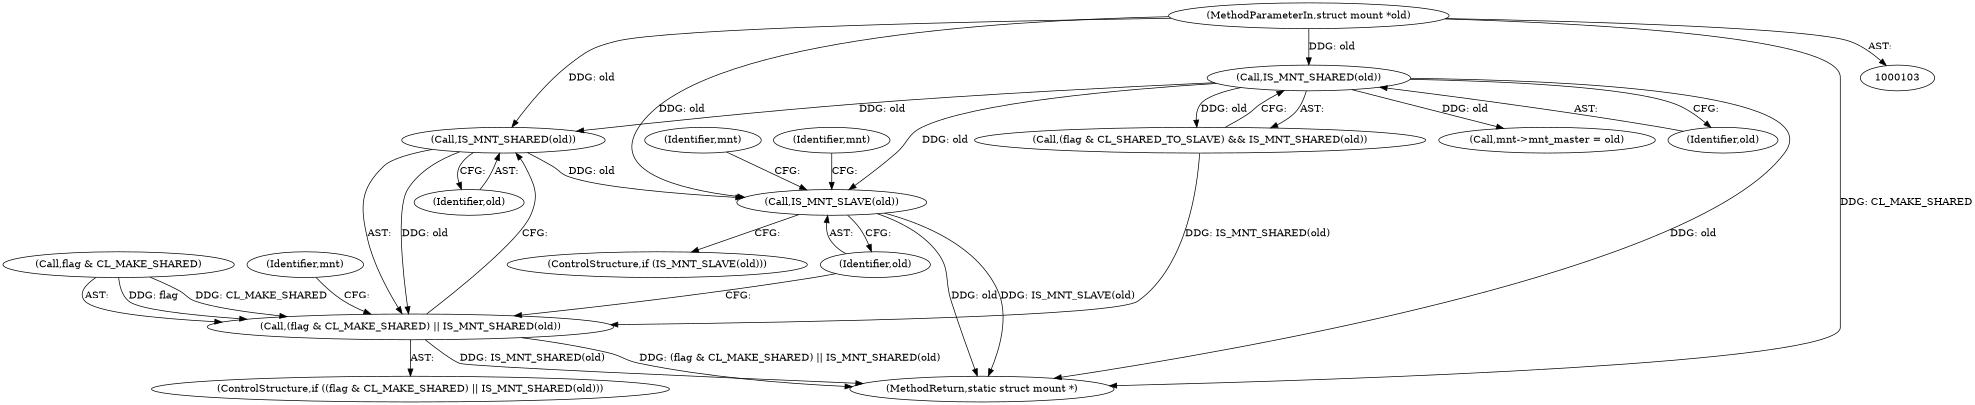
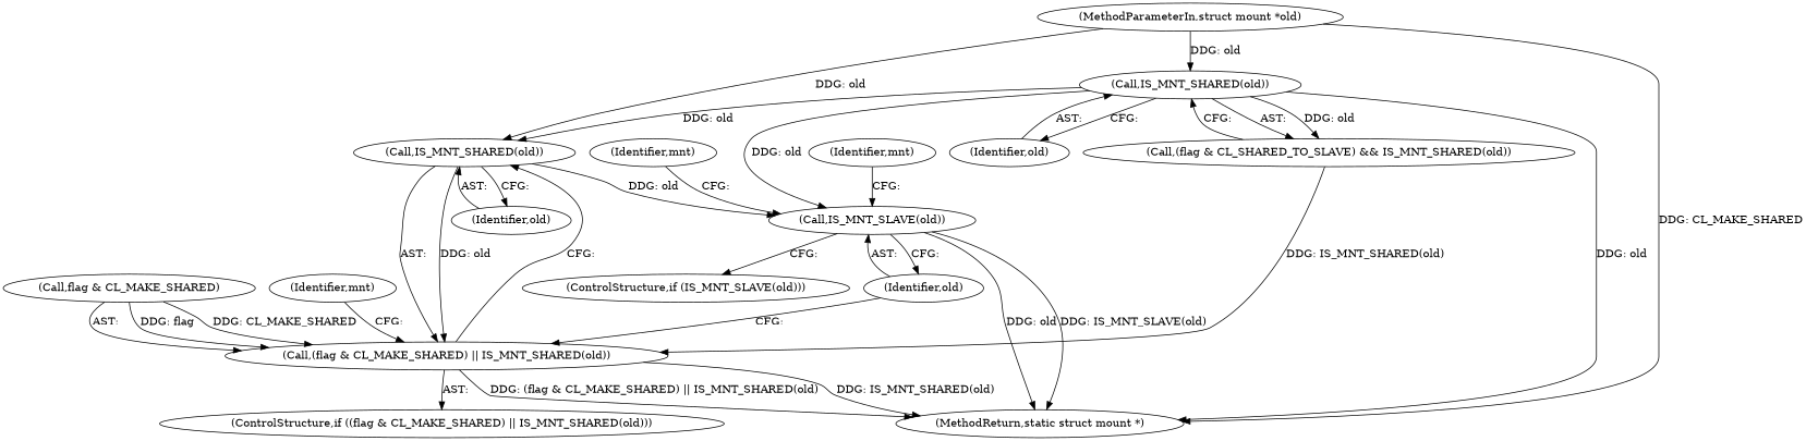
  digraph {
    n1 [label="(Call,IS_MNT_SHARED(old))"]
    n2 [label="(Call,(flag & CL_MAKE_SHARED) || IS_MNT_SHARED(old))"]
    n3 [label="(Call,IS_MNT_SLAVE(old))"]
    n4 [label="(Identifier,old)"]
    n5 [label="(MethodReturn,static struct mount *)"]
    n6 [label="(ControlStructure,if ((flag & CL_MAKE_SHARED) || IS_MNT_SHARED(old)))"]
    n7 [label="(Identifier,old)"]
    n8 [label="(ControlStructure,if (IS_MNT_SLAVE(old)))"]
    n9 [label="(Call,IS_MNT_SHARED(old))"]
-   n10 [label="(Call,mnt->mnt_master = old)"]
    n11 [label="(Identifier,old)"]
    n12 [label="(Call,(flag & CL_SHARED_TO_SLAVE) && IS_MNT_SHARED(old))"]
    n13 [label="(MethodParameterIn,struct mount *old)"]
-   1000103
    n15 [label="(Call,flag & CL_MAKE_SHARED)"]
    n16 [label="(Identifier,mnt)"]
    n17 [label="(Identifier,mnt)"]
    n18 [label="(Identifier,mnt)"]
    n1 -> n2 [label="AST: "]
    n1 -> n2 [label="DDG: old"]
    n1 -> n3 [label="DDG: old"]
    n1 -> n4 [label="CFG: "]
    n2 -> n1 [label="CFG: "]
    n2 -> n5 [label="DDG: (flag & CL_MAKE_SHARED) || IS_MNT_SHARED(old)"]
    n2 -> n5 [label="DDG: IS_MNT_SHARED(old)"]
    n2 -> n6 [label="AST: "]
    n3 -> n5 [label="DDG: old"]
    n3 -> n5 [label="DDG: IS_MNT_SLAVE(old)"]
    n3 -> n7 [label="CFG: "]
    n3 -> n8 [label="CFG: "]
    n4 -> n1 [label="AST: "]
    n7 -> n2 [label="CFG: "]
    n7 -> n3 [label="AST: "]
    n9 -> n1 [label="DDG: old"]
    n9 -> n3 [label="DDG: old"]
    n9 -> n5 [label="DDG: old"]
-   n9 -> n10 [label="DDG: old"]
    n9 -> n11 [label="CFG: "]
    n9 -> n12 [label="AST: "]
    n9 -> n12 [label="DDG: old"]
    n11 -> n9 [label="AST: "]
    n12 -> n2 [label="DDG: IS_MNT_SHARED(old)"]
    n12 -> n9 [label="CFG: "]
    n13 -> n1 [label="DDG: old"]
-   n13 -> n3 [label="DDG: old"]
    n13 -> n5 [label="DDG: CL_MAKE_SHARED"]
    n13 -> n9 [label="DDG: old"]
-   n13 -> 1000103 [label="AST: "]
    n15 -> n2 [label="AST: "]
    n15 -> n2 [label="DDG: flag"]
    n15 -> n2 [label="DDG: CL_MAKE_SHARED"]
    n16 -> n2 [label="CFG: "]
    n17 -> n3 [label="CFG: "]
    n18 -> n3 [label="CFG: "]
  }
